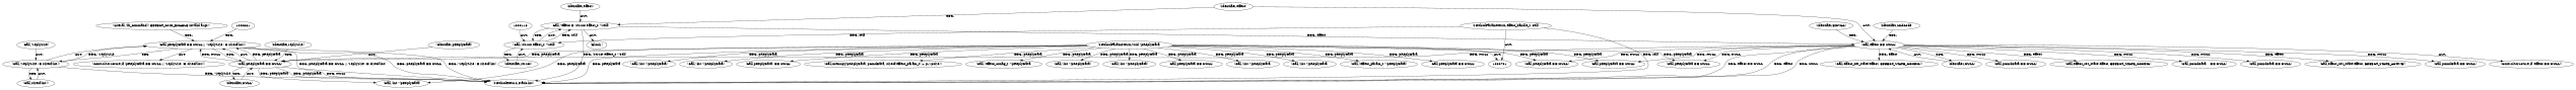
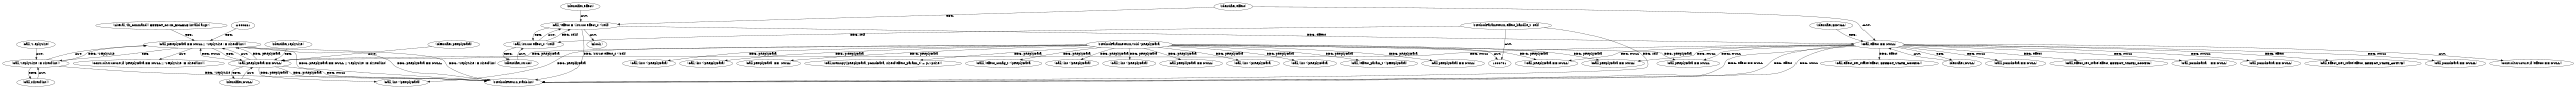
  digraph {
    n1 [label="(Call,pReplyData == NULL || *replySize != sizeof(int))"]
    n2 [label="(Call,pReplyData == NULL)"]
    n3 [label="(Call,*replySize != sizeof(int))"]
    n4 [label="(MethodReturn,static int)"]
    n5 [label="(ControlStructure,if (pReplyData == NULL || *replySize != sizeof(int)))"]
    n6 [label="(Identifier,NULL)"]
    n7 [label="(Call,(int *)pReplyData)"]
    n8 [label="(Call,sizeof(int))"]
    n9 [label="(MethodParameterIn,void *pReplyData)"]
    n10 [label="(Call,pReplyData  == NULL)"]
    n11 [label="(Call,memcpy(pReplyData, pCmdData, sizeof(effect_param_t) + p->psize))"]
    n12 [label="(Call,(effect_config_t *)pReplyData)"]
    n13 [label="(Call,(int *)pReplyData)"]
    n14 [label="(Call,(int *)pReplyData)"]
    n15 [label="(Call,pReplyData == NULL)"]
    n16 [label="(Call,pReplyData == NULL)"]
    n17 [label="(Call,(int *)pReplyData)"]
    n18 [label="(Call,(int *)pReplyData)"]
    n19 [label="(Call,(effect_param_t *)pReplyData)"]
    n20 [label="(Call,pReplyData == NULL)"]
    n21 [label="(Call,pReplyData == NULL)"]
    n22 [label="(Call,pReplyData == NULL)"]
    n23 [label="(Call,(int *)pReplyData)"]
    n24 [label="(Call,(int *)pReplyData)"]
    n25 [label=1000701]
    n26 [label="(Call,effect == NULL)"]
    n27 [label="(Call,effect_set_state(effect, EFFECT_STATE_CONFIG))"]
    n28 [label="(Identifier,NULL)"]
    n29 [label="(Call,pCmdData == NULL)"]
    n30 [label="(Call,effect_set_state(effect, EFFECT_STATE_CONFIG))"]
    n31 [label="(Call,pCmdData    == NULL)"]
    n32 [label="(Call,pCmdData == NULL)"]
    n33 [label="(Call,effect_set_state(effect, EFFECT_STATE_ACTIVE))"]
    n34 [label="(Call,pCmdData == NULL)"]
    n35 [label="(ControlStructure,if (effect == NULL))"]
    n36 [label="(Call,*effect = (struct effect_s *)self)"]
    n37 [label="(Call,(struct effect_s *)self)"]
    n38 [label="(Block,)"]
    n39 [label="(Identifier,struct)"]
    n40 [label="(MethodParameterIn,effect_handle_t  self)"]
    n41 [label="(Identifier,effect)"]
-   n42 [label="(Identifier,cmdCode)"]
    n43 [label="(Identifier,pReplyData)"]
    n44 [label="(Identifier,effect)"]
    n45 [label="(Literal,\"fx_command() EFFECT_CMD_ENABLE invalid args\")"]
    n46 [label="(Call,*replySize)"]
    n47 [label="(Identifier,EINVAL)"]
    n48 [label="(Identifier,replySize)"]
    1000381
-   1000113
    n1 -> n2 [label="CFG: "]
    n1 -> n3 [label="CFG: "]
    n1 -> n4 [label="DDG: pReplyData == NULL"]
    n1 -> n4 [label="DDG: *replySize != sizeof(int)"]
    n1 -> n4 [label="DDG: pReplyData == NULL || *replySize != sizeof(int)"]
    n1 -> n5 [label="AST: "]
    n2 -> n1 [label="AST: "]
    n2 -> n1 [label="DDG: pReplyData"]
    n2 -> n1 [label="DDG: NULL"]
    n2 -> n4 [label="DDG: pReplyData"]
    n2 -> n4 [label="DDG: NULL"]
    n2 -> n6 [label="CFG: "]
    n2 -> n7 [label="DDG: pReplyData"]
    n3 -> n1 [label="AST: "]
    n3 -> n1 [label="DDG: *replySize"]
    n3 -> n4 [label="DDG: *replySize"]
    n3 -> n8 [label="CFG: "]
    n6 -> n2 [label="AST: "]
    n8 -> n3 [label="AST: "]
    n9 -> n2 [label="DDG: pReplyData"]
-   n9 -> n4 [label="DDG: pReplyData"]
    n9 -> n7 [label="DDG: pReplyData"]
    n9 -> n10 [label="DDG: pReplyData"]
    n9 -> n11 [label="DDG: pReplyData"]
    n9 -> n12 [label="DDG: pReplyData"]
    n9 -> n13 [label="DDG: pReplyData"]
    n9 -> n14 [label="DDG: pReplyData"]
    n9 -> n15 [label="DDG: pReplyData"]
    n9 -> n16 [label="DDG: pReplyData"]
    n9 -> n17 [label="DDG: pReplyData"]
    n9 -> n18 [label="DDG: pReplyData"]
    n9 -> n19 [label="DDG: pReplyData"]
    n9 -> n20 [label="DDG: pReplyData"]
    n9 -> n21 [label="DDG: pReplyData"]
    n9 -> n22 [label="DDG: pReplyData"]
    n9 -> n23 [label="DDG: pReplyData"]
    n9 -> n24 [label="DDG: pReplyData"]
    n9 -> n25 [label="AST: "]
    n26 -> n2 [label="DDG: NULL"]
    n26 -> n4 [label="DDG: effect"]
    n26 -> n4 [label="DDG: NULL"]
    n26 -> n4 [label="DDG: effect == NULL"]
    n26 -> n16 [label="DDG: NULL"]
    n26 -> n20 [label="DDG: NULL"]
    n26 -> n22 [label="DDG: NULL"]
    n26 -> n27 [label="DDG: effect"]
    n26 -> n28 [label="CFG: "]
    n26 -> n29 [label="DDG: NULL"]
    n26 -> n30 [label="DDG: effect"]
    n26 -> n31 [label="DDG: NULL"]
    n26 -> n32 [label="DDG: NULL"]
    n26 -> n33 [label="DDG: effect"]
    n26 -> n34 [label="DDG: NULL"]
    n26 -> n35 [label="AST: "]
    n28 -> n26 [label="AST: "]
    n36 -> n4 [label="DDG: (struct effect_s *)self"]
    n36 -> n26 [label="DDG: effect"]
    n36 -> n37 [label="CFG: "]
    n36 -> n38 [label="AST: "]
    n37 -> n36 [label="AST: "]
    n37 -> n36 [label="DDG: self"]
    n37 -> n39 [label="CFG: "]
    n39 -> n37 [label="AST: "]
    n40 -> n4 [label="DDG: self"]
    n40 -> n25 [label="AST: "]
    n40 -> n37 [label="DDG: self"]
    n41 -> n36 [label="AST: "]
-   n42 -> n26 [label="CFG: "]
    n43 -> n2 [label="AST: "]
    n44 -> n26 [label="AST: "]
    n44 -> n36 [label="CFG: "]
    n45 -> n1 [label="CFG: "]
    n46 -> n3 [label="AST: "]
    n47 -> n26 [label="CFG: "]
    n48 -> n2 [label="CFG: "]
    1000381 -> n1 [label="CFG: "]
-   1000113 -> n37 [label="AST: "]
  }
